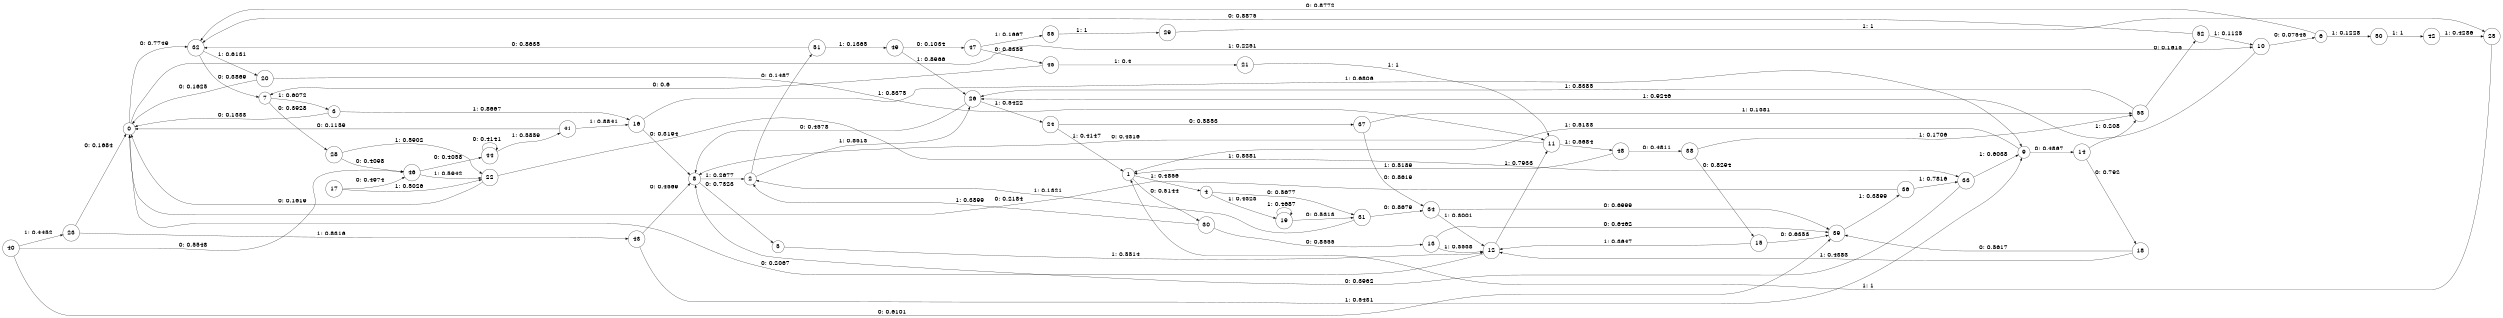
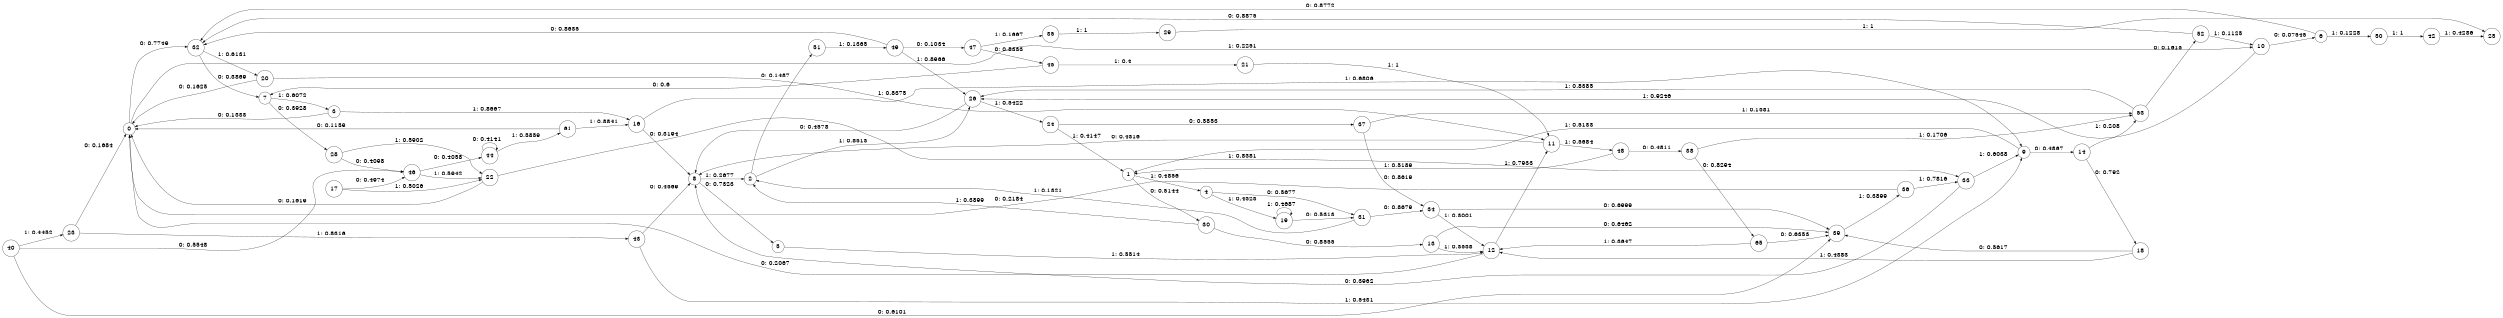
  digraph {
    rankdir=LR
    node [fontsize=24 shape=circle]
    edge [fontsize=24]
    0
    32
    10
    7
    20
    26
    6
    3
    28
    11
    8
    24
    50
    1
    30
    4
    2
    13
    31
    19
    51
    12
    39
    34
    49
    47
    5
    37
    16
    9
    14
    17
    22
    46
    33
    48
    42
    25
    44
    18
    53
    52
    38
-   15
+   15 [label=65]
    36
    40
    23
-   41
+   41 [label=61]
    21
    43
    29
    35
    45
    0 -> 32 [label="0: 0.7749   "]
    0 -> 10 [label="1: 0.2251   "]
    32 -> 7 [label="0: 0.3869   "]
    32 -> 20 [label="1: 0.6131   "]
    10 -> 26 [label="1: 0.9246   "]
    10 -> 6 [label="0: 0.07545  "]
    7 -> 3 [label="1: 0.6072   "]
    7 -> 28 [label="0: 0.3928   "]
    20 -> 0 [label="0: 0.1625   "]
    20 -> 11 [label="1: 0.8375   "]
    26 -> 8 [label="0: 0.4578   "]
    26 -> 24 [label="1: 0.5422   "]
    6 -> 32 [label="0: 0.8772   "]
    6 -> 50 [label="1: 0.1228   "]
    3 -> 0 [label="0: 0.1333   "]
    3 -> 16 [label="1: 0.8667   "]
    28 -> 22 [label="1: 0.5902   "]
    28 -> 46 [label="0: 0.4098   "]
    11 -> 8 [label="0: 0.4316   "]
    11 -> 48 [label="1: 0.5684   "]
    8 -> 2 [label="1: 0.2677   "]
    8 -> 5 [label="0: 0.7323   "]
    24 -> 1 [label="1: 0.4147   "]
    24 -> 37 [label="0: 0.5853   "]
    50 -> 42 [label="1: 1        "]
    1 -> 30 [label="0: 0.5144   "]
    1 -> 4 [label="1: 0.4856   "]
    30 -> 2 [label="1: 0.3899   "]
    30 -> 13 [label="0: 0.8555   "]
    4 -> 31 [label="0: 0.5677   "]
    4 -> 19 [label="1: 0.4323   "]
    2 -> 26 [label="1: 0.8513   "]
    2 -> 51 [label="0: 0.1487   "]
    13 -> 12 [label="1: 0.3538   "]
    13 -> 39 [label="0: 0.6462   "]
    31 -> 2 [label="1: 0.1321   "]
    31 -> 34 [label="0: 0.8679   "]
    19 -> 31 [label="0: 0.5313   "]
    19 -> 19 [label="1: 0.4687   "]
-   51 -> 32 [label="0: 0.8635   "]
+   49 -> 32 [label="0: 0.8635   "]
    51 -> 49 [label="1: 0.1365   "]
    12 -> 0 [label="0: 0.2067   "]
    12 -> 11 [label="1: 0.7933   "]
    39 -> 36 [label="1: 0.3899   "]
    34 -> 12 [label="1: 0.3001   "]
    34 -> 39 [label="0: 0.6999   "]
    49 -> 26 [label="1: 0.8966   "]
    49 -> 47 [label="0: 0.1034   "]
    47 -> 35 [label="1: 0.1667   "]
    47 -> 45 [label="0: 0.8333   "]
    5 -> 12 [label="1: 0.5514   "]
    37 -> 34 [label="0: 0.8619   "]
    37 -> 53 [label="1: 0.1381   "]
    16 -> 8 [label="0: 0.3194   "]
    16 -> 9 [label="1: 0.6806   "]
    9 -> 1 [label="1: 0.5133   "]
    9 -> 14 [label="0: 0.4867   "]
    14 -> 18 [label="0: 0.792    "]
    14 -> 53 [label="1: 0.208    "]
    17 -> 22 [label="1: 0.5026   "]
    17 -> 46 [label="0: 0.4974   "]
    22 -> 0 [label="0: 0.1619   "]
    22 -> 33 [label="1: 0.8381   "]
    46 -> 22 [label="1: 0.5942   "]
    46 -> 44 [label="0: 0.4058   "]
    33 -> 8 [label="0: 0.3962   "]
    33 -> 9 [label="1: 0.6038   "]
    48 -> 1 [label="1: 0.5189   "]
    48 -> 38 [label="0: 0.4811   "]
    42 -> 25 [label="1: 0.4286   "]
-   25 -> 1 [label="1: 1        "]
    44 -> 44 [label="0: 0.4141   "]
    44 -> 41 [label="1: 0.5859   "]
    18 -> 12 [label="1: 0.4383   "]
    18 -> 39 [label="0: 0.5617   "]
    53 -> 26 [label="1: 0.8385   "]
    53 -> 52 [label="0: 0.1615   "]
    52 -> 32 [label="0: 0.8875   "]
    52 -> 10 [label="1: 0.1125   "]
    38 -> 53 [label="1: 0.1706   "]
    38 -> 15 [label="0: 0.8294   "]
    15 -> 12 [label="1: 0.3647   "]
    15 -> 39 [label="0: 0.6353   "]
    36 -> 0 [label="0: 0.2184   "]
    36 -> 33 [label="1: 0.7816   "]
    40 -> 39 [label="0: 0.6101   "]
    40 -> 46 [label="0: 0.5548   "]
    40 -> 23 [label="1: 0.4452   "]
    23 -> 0 [label="0: 0.1684   "]
    23 -> 43 [label="1: 0.8316   "]
    41 -> 0 [label="0: 0.1159   "]
    41 -> 16 [label="1: 0.8841   "]
    21 -> 11 [label="1: 1        "]
    43 -> 8 [label="0: 0.4569   "]
    43 -> 9 [label="1: 0.5431   "]
    29 -> 25 [label="1: 1        "]
    35 -> 29 [label="1: 1        "]
    45 -> 7 [label="0: 0.6      "]
    45 -> 21 [label="1: 0.4      "]
  }
